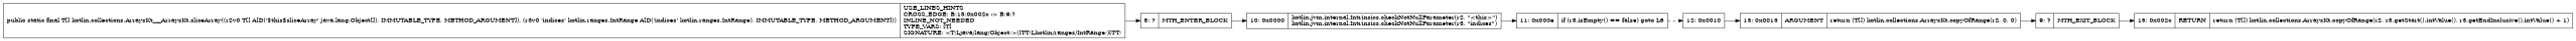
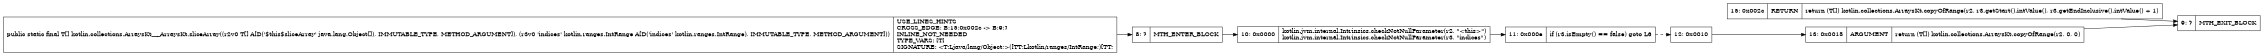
  digraph {
    rankdir=LR
    node [shape=record]
    n1 [label="{8\:\ ?|MTH_ENTER_BLOCK\l}"]
    n2 [label="{10\:\ 0x0000|kotlin.jvm.internal.Intrinsics.checkNotNullParameter(r2, \"\<this\>\")\lkotlin.jvm.internal.Intrinsics.checkNotNullParameter(r3, \"indices\")\l}"]
    n3 [label="{11\:\ 0x000e|if (r3.isEmpty() == false) goto L6\l}"]
    n4 [label="{12\:\ 0x0010}"]
    n5 [label="{13\:\ 0x0015|ARGUMENT\l|return (T[]) kotlin.collections.ArraysKt.copyOfRange(r2, 0, 0)\l}"]
    n6 [label="{9\:\ ?|MTH_EXIT_BLOCK\l}"]
    n7 [label="{15\:\ 0x002c|RETURN\l|return (T[]) kotlin.collections.ArraysKt.copyOfRange(r2, r3.getStart().intValue(), r3.getEndInclusive().intValue() + 1)\l}"]
    n8 [label="{public static final T[] kotlin.collections.ArraysKt___ArraysKt.sliceArray((r2v0 T[] A[D('$this$sliceArray' java.lang.Object[]), IMMUTABLE_TYPE, METHOD_ARGUMENT]), (r3v0 'indices' kotlin.ranges.IntRange A[D('indices' kotlin.ranges.IntRange), IMMUTABLE_TYPE, METHOD_ARGUMENT]))  | USE_LINES_HINTS\lCROSS_EDGE: B:15:0x002c \-\> B:9:?\lINLINE_NOT_NEEDED\lTYPE_VARS: [T]\lSIGNATURE: \<T:Ljava\/lang\/Object;\>([TT;Lkotlin\/ranges\/IntRange;)[TT;\l}"]
    n1 -> n2
    n2 -> n3
    n3 -> n4 [style=dashed]
    n4 -> n5
    n5 -> n6
-   n6 -> n7
+   n7 -> n6
    n8 -> n1
  }
